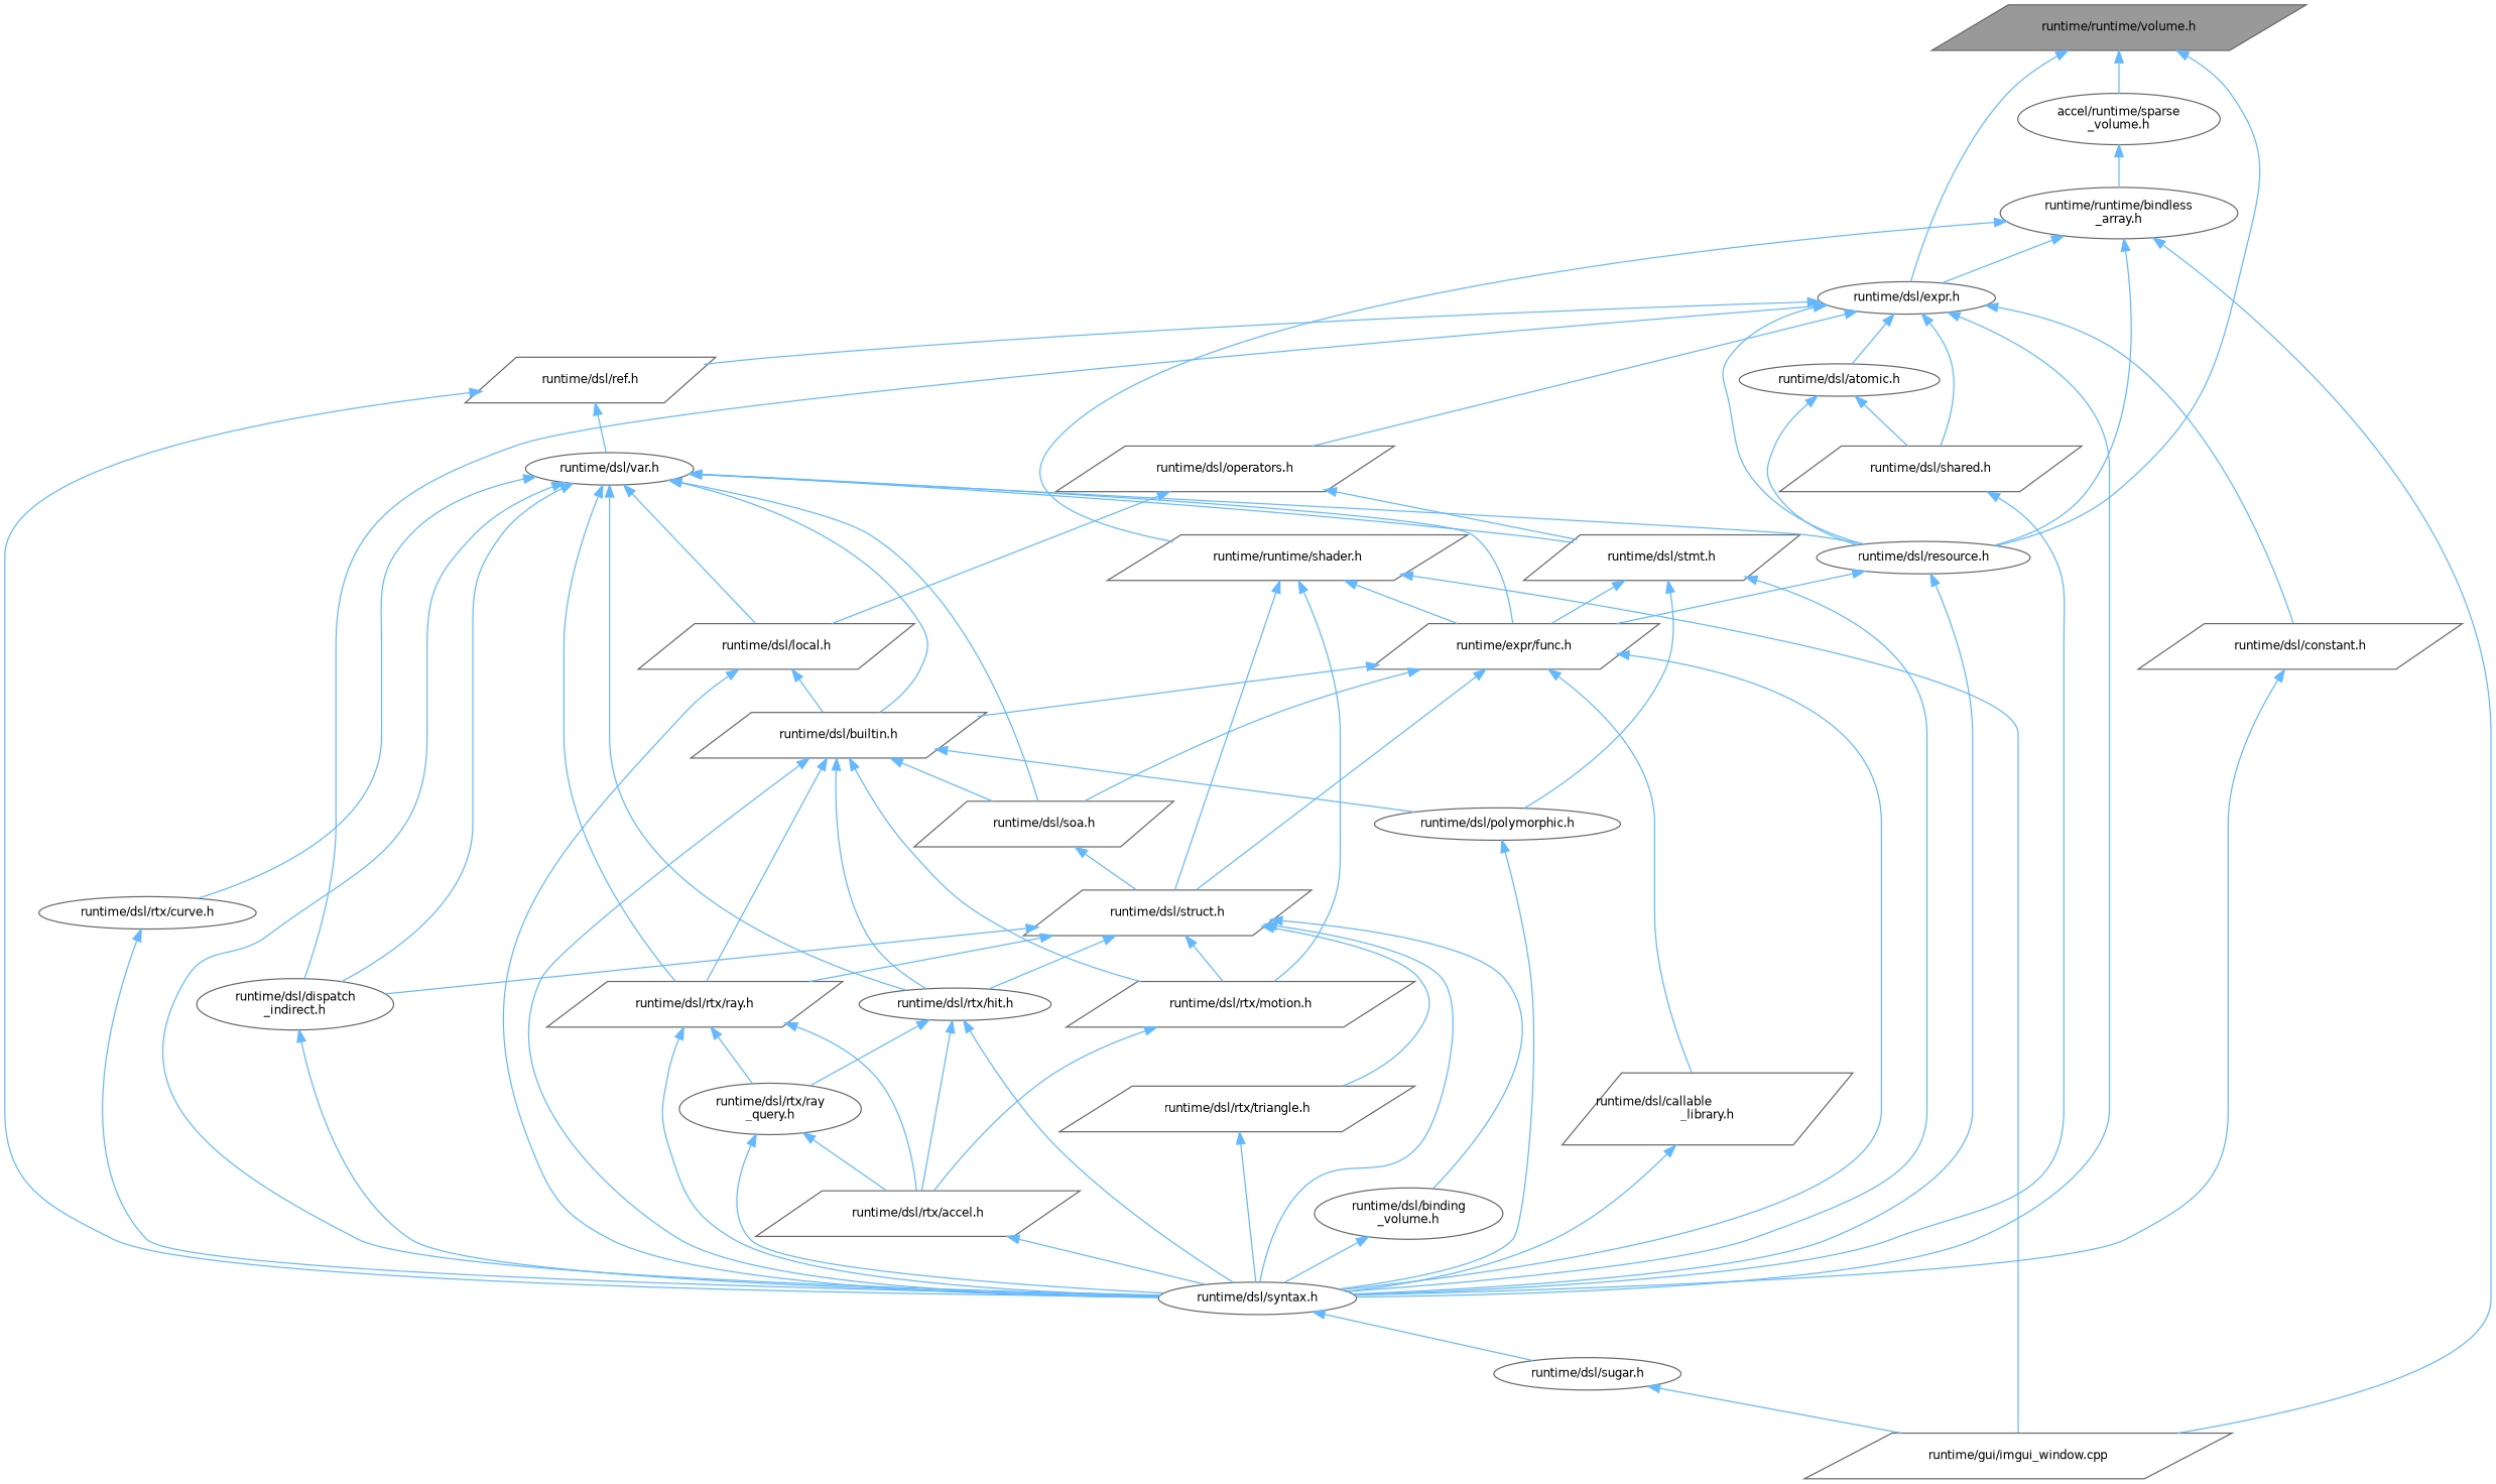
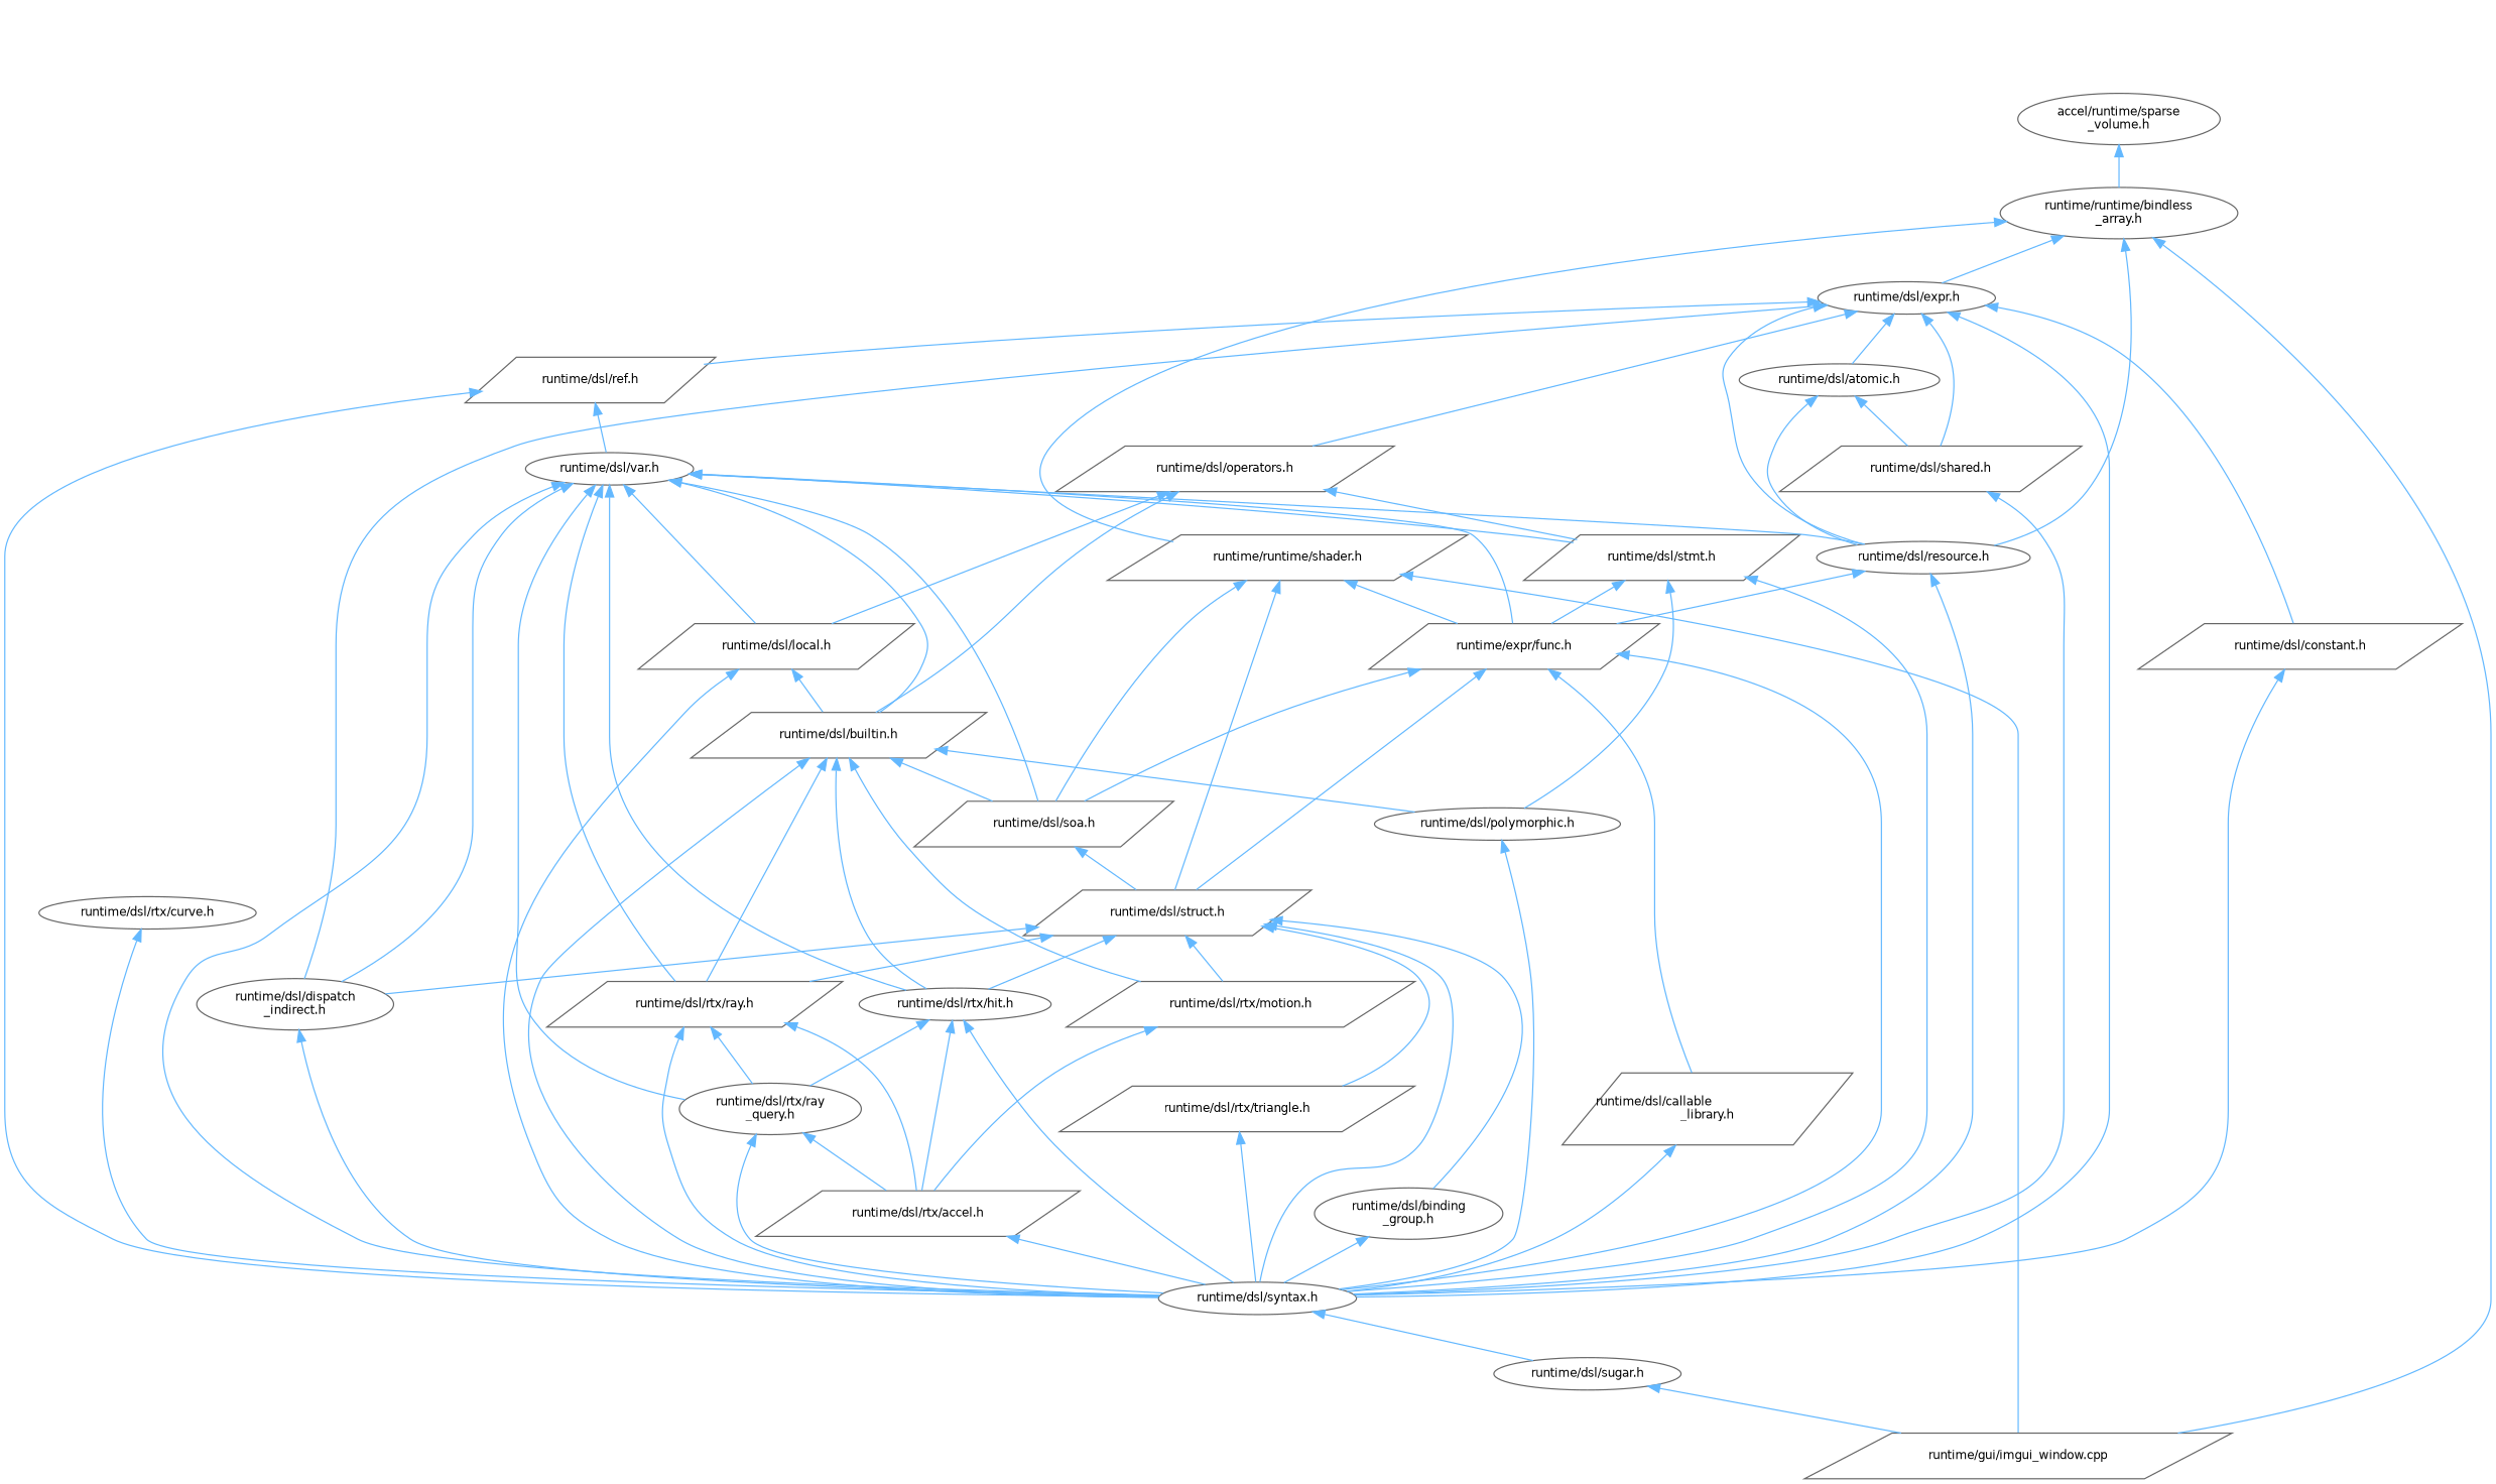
  digraph {
    node [color=grey40 fillcolor=white fontname=Helvetica fontsize=10 shape=parallelogram style=filled]
    edge [color=steelblue1 dir=back fontname=Helvetica fontsize=10 labelfontname=Helvetica labelfontsize=10 style=solid]
-   n1 [color=gray40 fillcolor=grey60 fontcolor=black height=0.2 label="runtime/runtime/volume.h" width=0.4]
    n2 [height=0.2 label="runtime/dsl/expr.h" shape=ellipse width=0.4]
    n3 [height=0.2 label="runtime/dsl/resource.h" shape=ellipse width=0.4]
    n4 [height=0.2 label="accel/runtime/sparse\l_volume.h" shape=ellipse width=0.4]
    n5 [height=0.2 label="runtime/dsl/atomic.h" shape=ellipse width=0.4]
    n6 [height=0.2 label="runtime/dsl/syntax.h" shape=ellipse width=0.4]
    n7 [height=0.2 label="runtime/dsl/dispatch\l_indirect.h" shape=ellipse width=0.4]
    n8 [height=0.2 label="runtime/dsl/shared.h" width=0.4]
    n9 [height=0.2 label="runtime/dsl/constant.h" width=0.4]
    n10 [height=0.2 label="runtime/dsl/operators.h" width=0.4]
    n11 [height=0.2 label="runtime/dsl/ref.h" width=0.4]
    n12 [height=0.2 label="runtime/expr/func.h" width=0.4]
    n13 [height=0.2 label="runtime/runtime/bindless\l_array.h" shape=ellipse width=0.4]
    n14 [height=0.2 label="runtime/dsl/sugar.h" shape=ellipse width=0.4]
    n15 [height=0.2 label="runtime/dsl/builtin.h" width=0.4]
    n16 [height=0.2 label="runtime/dsl/local.h" width=0.4]
    n17 [height=0.2 label="runtime/dsl/stmt.h" width=0.4]
    n18 [height=0.2 label="runtime/dsl/var.h" shape=ellipse width=0.4]
    n19 [height=0.2 label="runtime/dsl/soa.h" width=0.4]
    n20 [height=0.2 label="runtime/dsl/struct.h" width=0.4]
    n21 [height=0.2 label="runtime/dsl/callable\l_library.h" width=0.4]
-   n22 [height=0.2 label="runtime/dsl/binding\l_volume.h" shape=ellipse width=0.4]
+   n22 [height=0.2 label="runtime/dsl/binding\l_group.h" shape=ellipse width=0.4]
    n23 [height=0.2 label="runtime/dsl/rtx/hit.h" shape=ellipse width=0.4]
    n24 [height=0.2 label="runtime/dsl/rtx/motion.h" width=0.4]
    n25 [height=0.2 label="runtime/dsl/rtx/ray.h" width=0.4]
    n26 [height=0.2 label="runtime/dsl/rtx/triangle.h" width=0.4]
    n27 [height=0.2 label="runtime/gui/imgui_window.cpp" width=0.4]
    n28 [height=0.2 label="runtime/dsl/rtx/accel.h" width=0.4]
    n29 [height=0.2 label="runtime/dsl/rtx/ray\l_query.h" shape=ellipse width=0.4]
    n30 [height=0.2 label="runtime/dsl/polymorphic.h" shape=ellipse width=0.4]
    n31 [height=0.2 label="runtime/dsl/rtx/curve.h" shape=ellipse width=0.4]
    n32 [height=0.2 label="runtime/runtime/shader.h" width=0.4]
-   n1 -> n2
-   n1 -> n3
-   n1 -> n4
    n2 -> n3
    n2 -> n5
    n2 -> n6
    n2 -> n7
    n2 -> n8
    n2 -> n9
    n2 -> n10
    n2 -> n11
    n3 -> n6
    n3 -> n12
    n4 -> n13
    n5 -> n3
    n5 -> n8
    n6 -> n14
    n7 -> n6
    n8 -> n6
    n9 -> n6
-   n12 -> n15
+   n10 -> n15
    n10 -> n16
    n10 -> n17
    n11 -> n6
    n11 -> n18
    n12 -> n6
    n12 -> n19
    n12 -> n20
    n12 -> n21
    n13 -> n2
    n13 -> n3
    n13 -> n27
    n13 -> n32
    n14 -> n27
    n15 -> n6
    n15 -> n19
    n15 -> n23
    n15 -> n24
    n15 -> n25
    n15 -> n30
    n16 -> n6
    n16 -> n15
    n17 -> n6
    n17 -> n12
    n17 -> n30
    n18 -> n3
    n18 -> n6
    n18 -> n7
    n18 -> n12
    n18 -> n15
    n18 -> n16
    n18 -> n17
    n18 -> n19
    n18 -> n23
    n18 -> n25
-   n18 -> n31
+   n18 -> n29
    n19 -> n20
    n20 -> n6
    n20 -> n7
    n20 -> n22
    n20 -> n23
    n20 -> n24
    n20 -> n25
    n20 -> n26
    n21 -> n6
    n22 -> n6
    n23 -> n6
    n23 -> n28
    n23 -> n29
    n24 -> n28
    n25 -> n6
    n25 -> n28
    n25 -> n29
    n26 -> n6
    n28 -> n6
    n29 -> n6
    n29 -> n28
    n30 -> n6
    n31 -> n6
    n32 -> n12
-   n32 -> n24
+   n32 -> n19
    n32 -> n20
    n32 -> n27
  }
